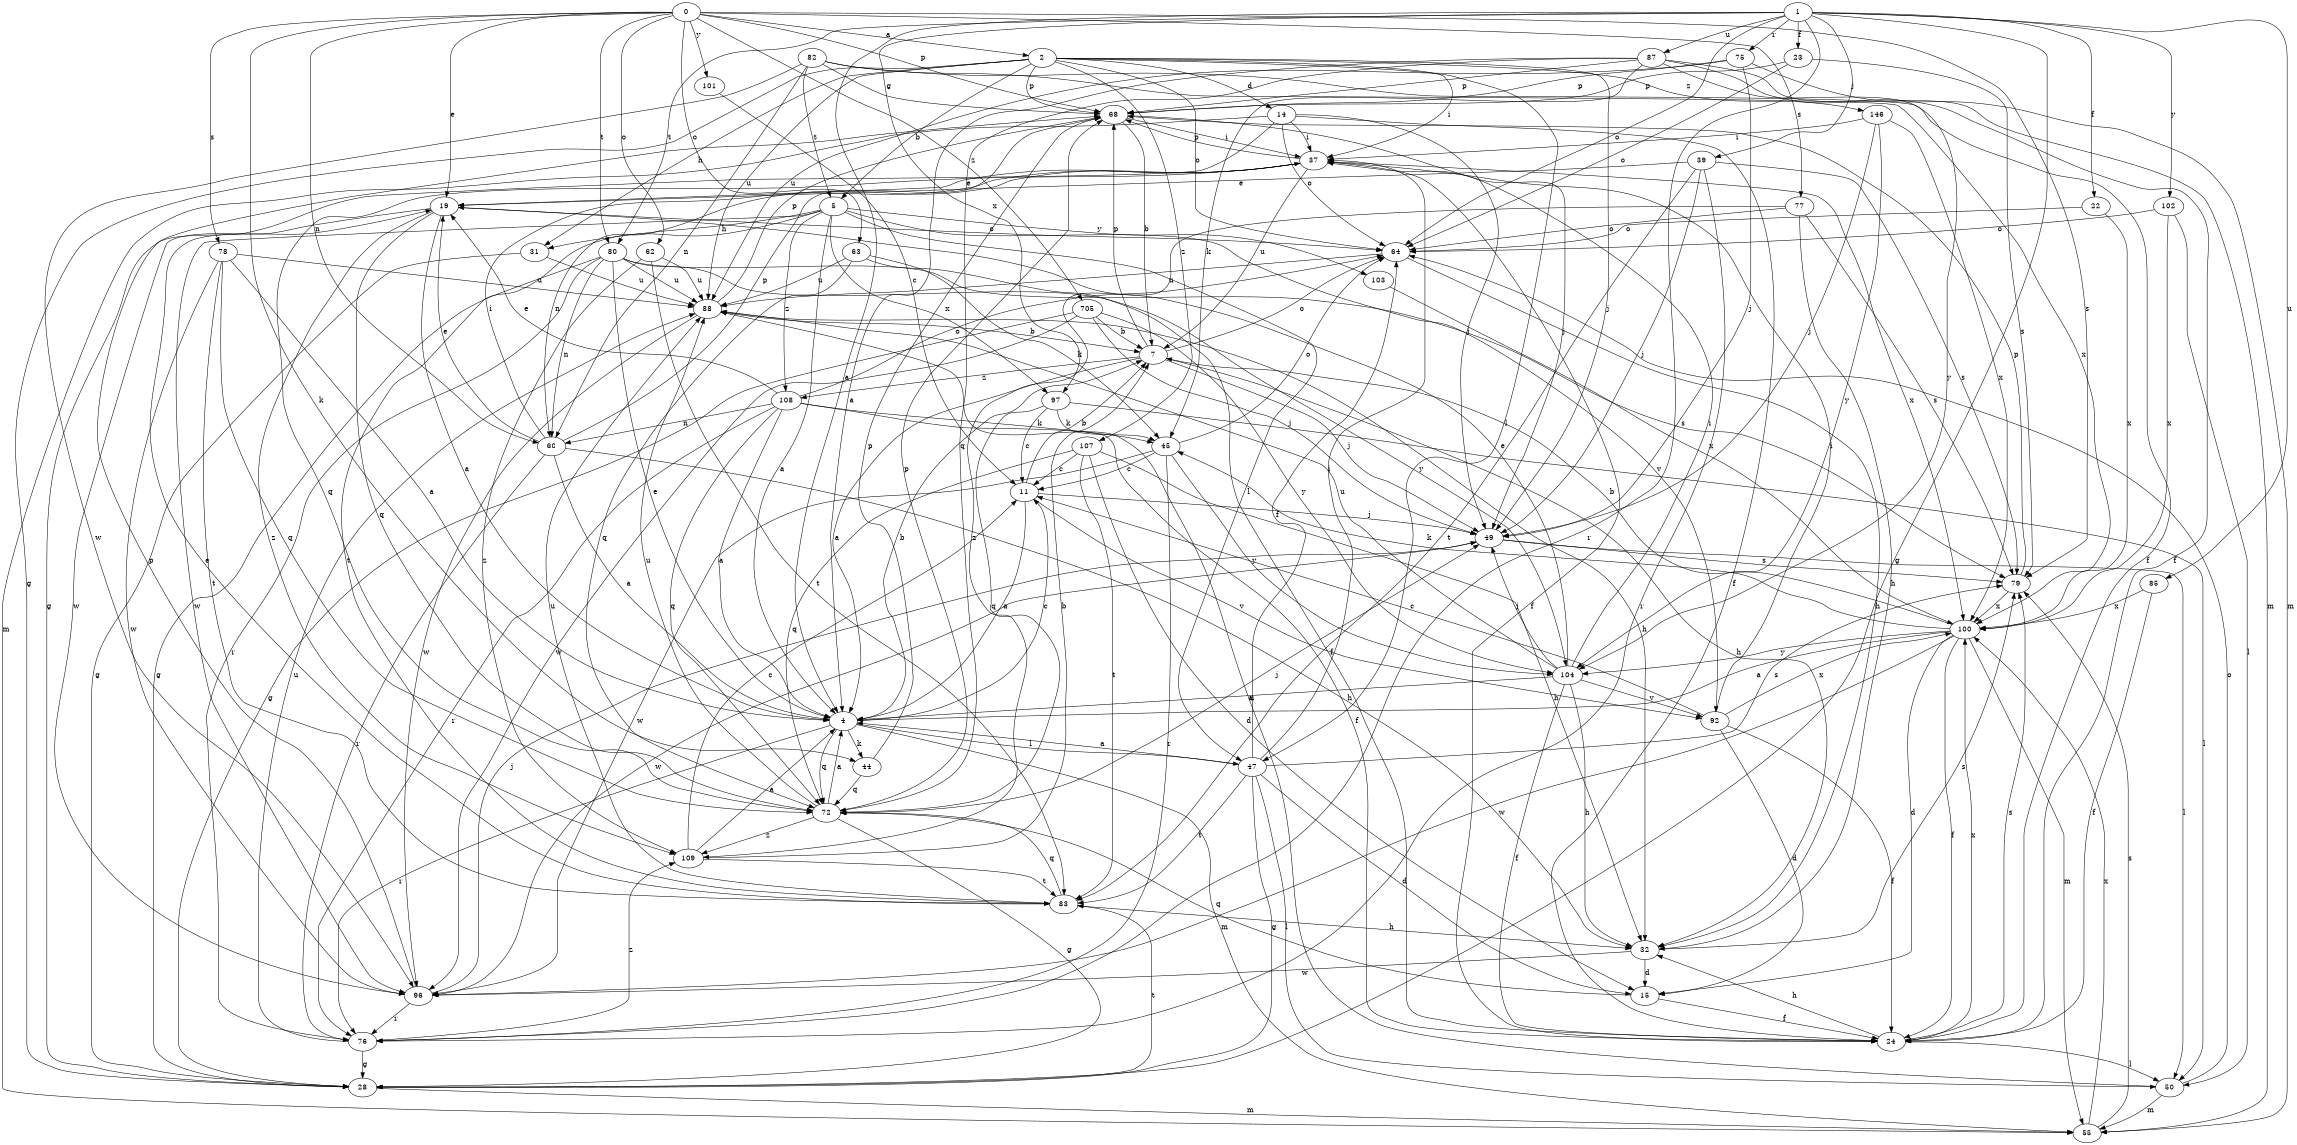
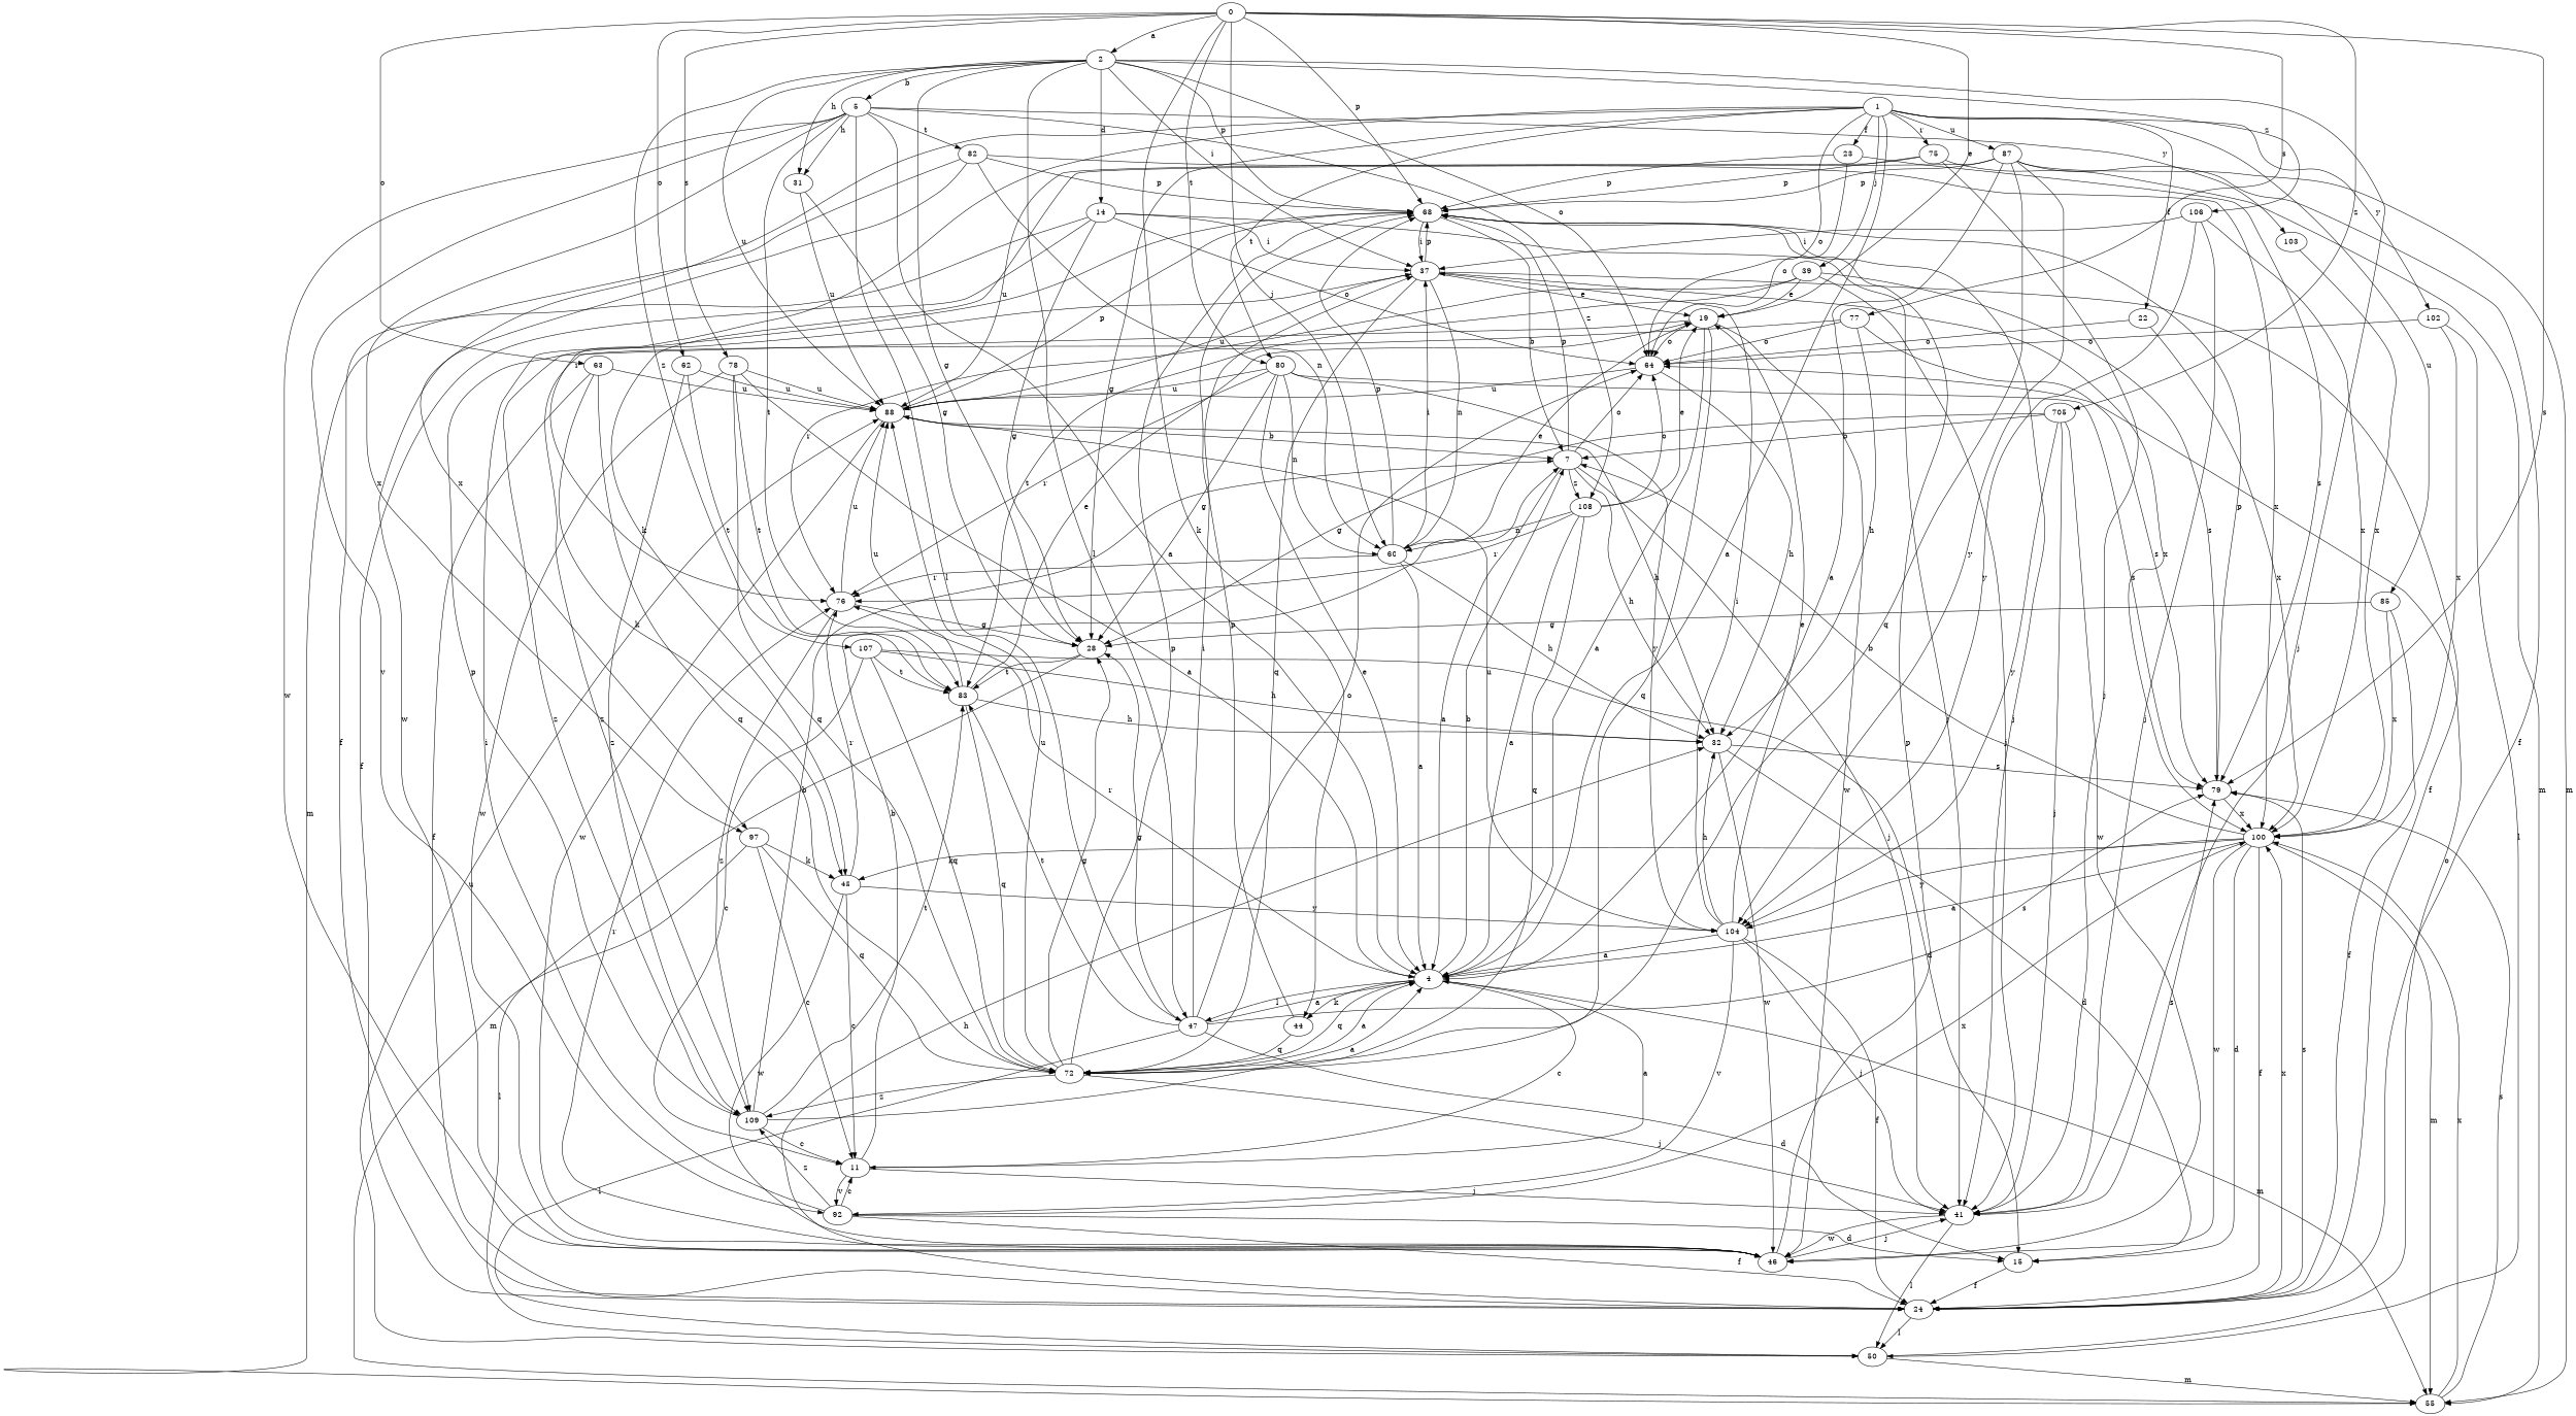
  strict digraph {
    0
    2
    19
    44
    60
    62
    63
    68
    77
    78
    79
    80
-   101
    n14 [label=705]
    28
    64
    5
    14
    31
    37
-   41 [label=49]
+   41
    47
    88
-   106 [label=146]
+   106
    107
    4
    72
-   96
+   96 [label=46]
    109
    76
    32
    83
    24
    45
    7
    100
    104
    11
    1
    22
    23
    39
    75
    85
    87
    97
    102
    55
    50
    82
    92
    103
    108
    15
    0 -> 2 [label=a]
    0 -> 19 [label=e]
    0 -> 44 [label=k]
-   0 -> 60 [label=n]
+   0 -> 60 [label=j]
    0 -> 62 [label=o]
    0 -> 63 [label=o]
    0 -> 68 [label=p]
    0 -> 77 [label=s]
    0 -> 78 [label=s]
    0 -> 79 [label=s]
    0 -> 80 [label=t]
-   0 -> 101 [label=y]
    0 -> n14 [label=z]
    2 -> 68 [label=p]
    2 -> 28 [label=g]
    2 -> 64 [label=o]
    2 -> 5 [label=b]
    2 -> 14 [label=d]
    2 -> 31 [label=h]
    2 -> 37 [label=i]
    2 -> 41 [label=j]
    2 -> 47 [label=l]
    2 -> 88 [label=u]
    2 -> 106 [label=z]
    2 -> 107 [label=z]
    19 -> 64 [label=o]
    19 -> 4 [label=a]
    19 -> 72 [label=q]
    19 -> 96 [label=w]
    19 -> 109 [label=z]
    44 -> 68 [label=p]
    44 -> 72 [label=q]
    60 -> 19 [label=e]
    60 -> 68 [label=p]
    60 -> 37 [label=i]
    60 -> 4 [label=a]
    60 -> 76 [label=r]
    60 -> 32 [label=h]
    62 -> 88 [label=u]
    62 -> 109 [label=z]
    62 -> 83 [label=t]
    63 -> 88 [label=u]
    63 -> 72 [label=q]
    63 -> 24 [label=f]
    63 -> 45 [label=k]
    68 -> 37 [label=i]
    68 -> 41 [label=j]
    68 -> 7 [label=b]
    77 -> 79 [label=s]
    77 -> 64 [label=o]
    77 -> 109 [label=z]
    77 -> 32 [label=h]
    78 -> 88 [label=u]
    78 -> 4 [label=a]
    78 -> 72 [label=q]
    78 -> 96 [label=w]
    78 -> 83 [label=t]
    79 -> 68 [label=p]
    79 -> 100 [label=x]
    80 -> 60 [label=n]
    80 -> 79 [label=s]
    80 -> 28 [label=g]
    80 -> 88 [label=u]
    80 -> 4 [label=e]
    80 -> 76 [label=r]
    80 -> 104 [label=y]
-   101 -> 11 [label=c]
    n14 -> 28 [label=g]
    n14 -> 41 [label=j]
    n14 -> 96 [label=w]
    n14 -> 7 [label=b]
    n14 -> 104 [label=y]
    28 -> 83 [label=t]
    28 -> 55 [label=m]
    64 -> 88 [label=u]
    64 -> 32 [label=h]
    5 -> 31 [label=h]
    5 -> 47 [label=l]
    5 -> 4 [label=a]
    5 -> 96 [label=w]
    5 -> 83 [label=t]
    5 -> 97 [label=x]
-   82 -> 5 [label=t]
+   5 -> 82 [label=t]
    5 -> 92 [label=v]
    5 -> 103 [label=y]
    5 -> 108 [label=z]
    14 -> 28 [label=g]
    14 -> 64 [label=o]
    14 -> 37 [label=i]
    14 -> 41 [label=j]
    14 -> 24 [label=f]
    14 -> 55 [label=m]
    31 -> 28 [label=g]
    31 -> 88 [label=u]
    37 -> 19 [label=e]
    37 -> 60 [label=n]
    37 -> 68 [label=p]
-   37 -> 7 [label=u]
+   37 -> 88 [label=u]
    37 -> 72 [label=q]
    37 -> 24 [label=f]
    37 -> 100 [label=x]
    41 -> 79 [label=s]
    41 -> 96 [label=w]
    41 -> 50 [label=l]
    47 -> 79 [label=s]
    47 -> 28 [label=g]
-   47 -> 64 [label=f]
+   47 -> 64 [label=o]
    47 -> 37 [label=i]
    47 -> 4 [label=a]
    47 -> 83 [label=t]
    47 -> 50 [label=l]
    47 -> 15 [label=d]
    88 -> 68 [label=p]
    88 -> 96 [label=w]
    88 -> 32 [label=h]
    88 -> 7 [label=b]
    106 -> 37 [label=i]
    106 -> 41 [label=j]
    106 -> 100 [label=x]
    106 -> 104 [label=y]
    107 -> 72 [label=q]
    107 -> 32 [label=h]
    107 -> 83 [label=t]
    107 -> 11 [label=c]
    107 -> 15 [label=d]
    4 -> 44 [label=k]
    4 -> 47 [label=l]
    4 -> 72 [label=q]
    4 -> 76 [label=r]
    4 -> 7 [label=b]
    4 -> 11 [label=c]
    4 -> 55 [label=m]
    72 -> 68 [label=p]
    72 -> 28 [label=g]
    72 -> 41 [label=j]
    72 -> 88 [label=u]
    72 -> 4 [label=a]
    72 -> 109 [label=z]
    96 -> 68 [label=p]
    96 -> 41 [label=j]
    96 -> 76 [label=r]
+   109 -> 68 [label=p]
    109 -> 4 [label=a]
    109 -> 83 [label=t]
    109 -> 7 [label=b]
    109 -> 11 [label=c]
    76 -> 28 [label=g]
    76 -> 88 [label=u]
    76 -> 109 [label=z]
    32 -> 79 [label=s]
    32 -> 96 [label=w]
    32 -> 15 [label=d]
    83 -> 19 [label=e]
    83 -> 88 [label=u]
    83 -> 72 [label=q]
    83 -> 32 [label=h]
    24 -> 79 [label=s]
    24 -> 32 [label=h]
    24 -> 100 [label=x]
    24 -> 50 [label=l]
-   45 -> 64 [label=o]
    45 -> 96 [label=w]
    45 -> 76 [label=r]
    45 -> 104 [label=y]
    45 -> 11 [label=c]
    7 -> 68 [label=p]
    7 -> 64 [label=o]
    7 -> 41 [label=j]
    7 -> 4 [label=a]
    7 -> 32 [label=h]
    7 -> 108 [label=z]
    100 -> 4 [label=a]
    100 -> 96 [label=w]
    100 -> 24 [label=f]
    100 -> 45 [label=k]
    100 -> 7 [label=b]
    100 -> 104 [label=y]
    100 -> 55 [label=m]
    100 -> 15 [label=d]
    104 -> 19 [label=e]
    104 -> 37 [label=i]
    104 -> 41 [label=j]
    104 -> 88 [label=u]
    104 -> 4 [label=a]
    104 -> 32 [label=h]
    104 -> 24 [label=f]
    104 -> 92 [label=v]
    11 -> 41 [label=j]
    11 -> 4 [label=a]
    11 -> 7 [label=b]
    11 -> 92 [label=v]
    1 -> 80 [label=t]
    1 -> 28 [label=g]
    1 -> 64 [label=o]
    1 -> 4 [label=a]
    1 -> 76 [label=r]
    1 -> 22 [label=f]
    1 -> 23 [label=f]
    1 -> 39 [label=j]
    1 -> 75 [label=r]
    1 -> 85 [label=u]
    1 -> 87 [label=u]
    1 -> 97 [label=x]
    1 -> 102 [label=y]
    22 -> 64 [label=o]
    22 -> 100 [label=x]
    23 -> 68 [label=p]
    23 -> 79 [label=s]
    23 -> 64 [label=o]
    39 -> 19 [label=e]
    39 -> 79 [label=s]
    39 -> 41 [label=j]
    39 -> 76 [label=r]
    39 -> 83 [label=t]
    75 -> 68 [label=p]
    75 -> 41 [label=j]
    75 -> 88 [label=u]
    75 -> 55 [label=m]
+   85 -> 28 [label=g]
    85 -> 24 [label=f]
    85 -> 100 [label=x]
    87 -> 68 [label=p]
    87 -> 4 [label=a]
    87 -> 72 [label=q]
    87 -> 24 [label=f]
    87 -> 45 [label=k]
    87 -> 104 [label=y]
    87 -> 55 [label=m]
    97 -> 72 [label=q]
    97 -> 45 [label=k]
    97 -> 11 [label=c]
    97 -> 50 [label=l]
    102 -> 64 [label=o]
    102 -> 100 [label=x]
    102 -> 50 [label=l]
    55 -> 79 [label=s]
    55 -> 100 [label=x]
    50 -> 64 [label=o]
    50 -> 88 [label=u]
    50 -> 55 [label=m]
    82 -> 60 [label=n]
-   82 -> 68 [label=g]
+   82 -> 68 [label=p]
    82 -> 96 [label=w]
    82 -> 24 [label=f]
    82 -> 100 [label=x]
    92 -> 37 [label=i]
+   92 -> 109 [label=z]
    92 -> 24 [label=f]
    92 -> 100 [label=x]
    92 -> 11 [label=c]
    92 -> 15 [label=d]
    103 -> 100 [label=x]
    108 -> 19 [label=e]
    108 -> 60 [label=n]
    108 -> 64 [label=o]
    108 -> 4 [label=a]
    108 -> 72 [label=q]
    108 -> 76 [label=r]
-   108 -> 24 [label=f]
-   108 -> 45 [label=k]
-   15 -> 72 [label=q]
    15 -> 24 [label=f]
  }
